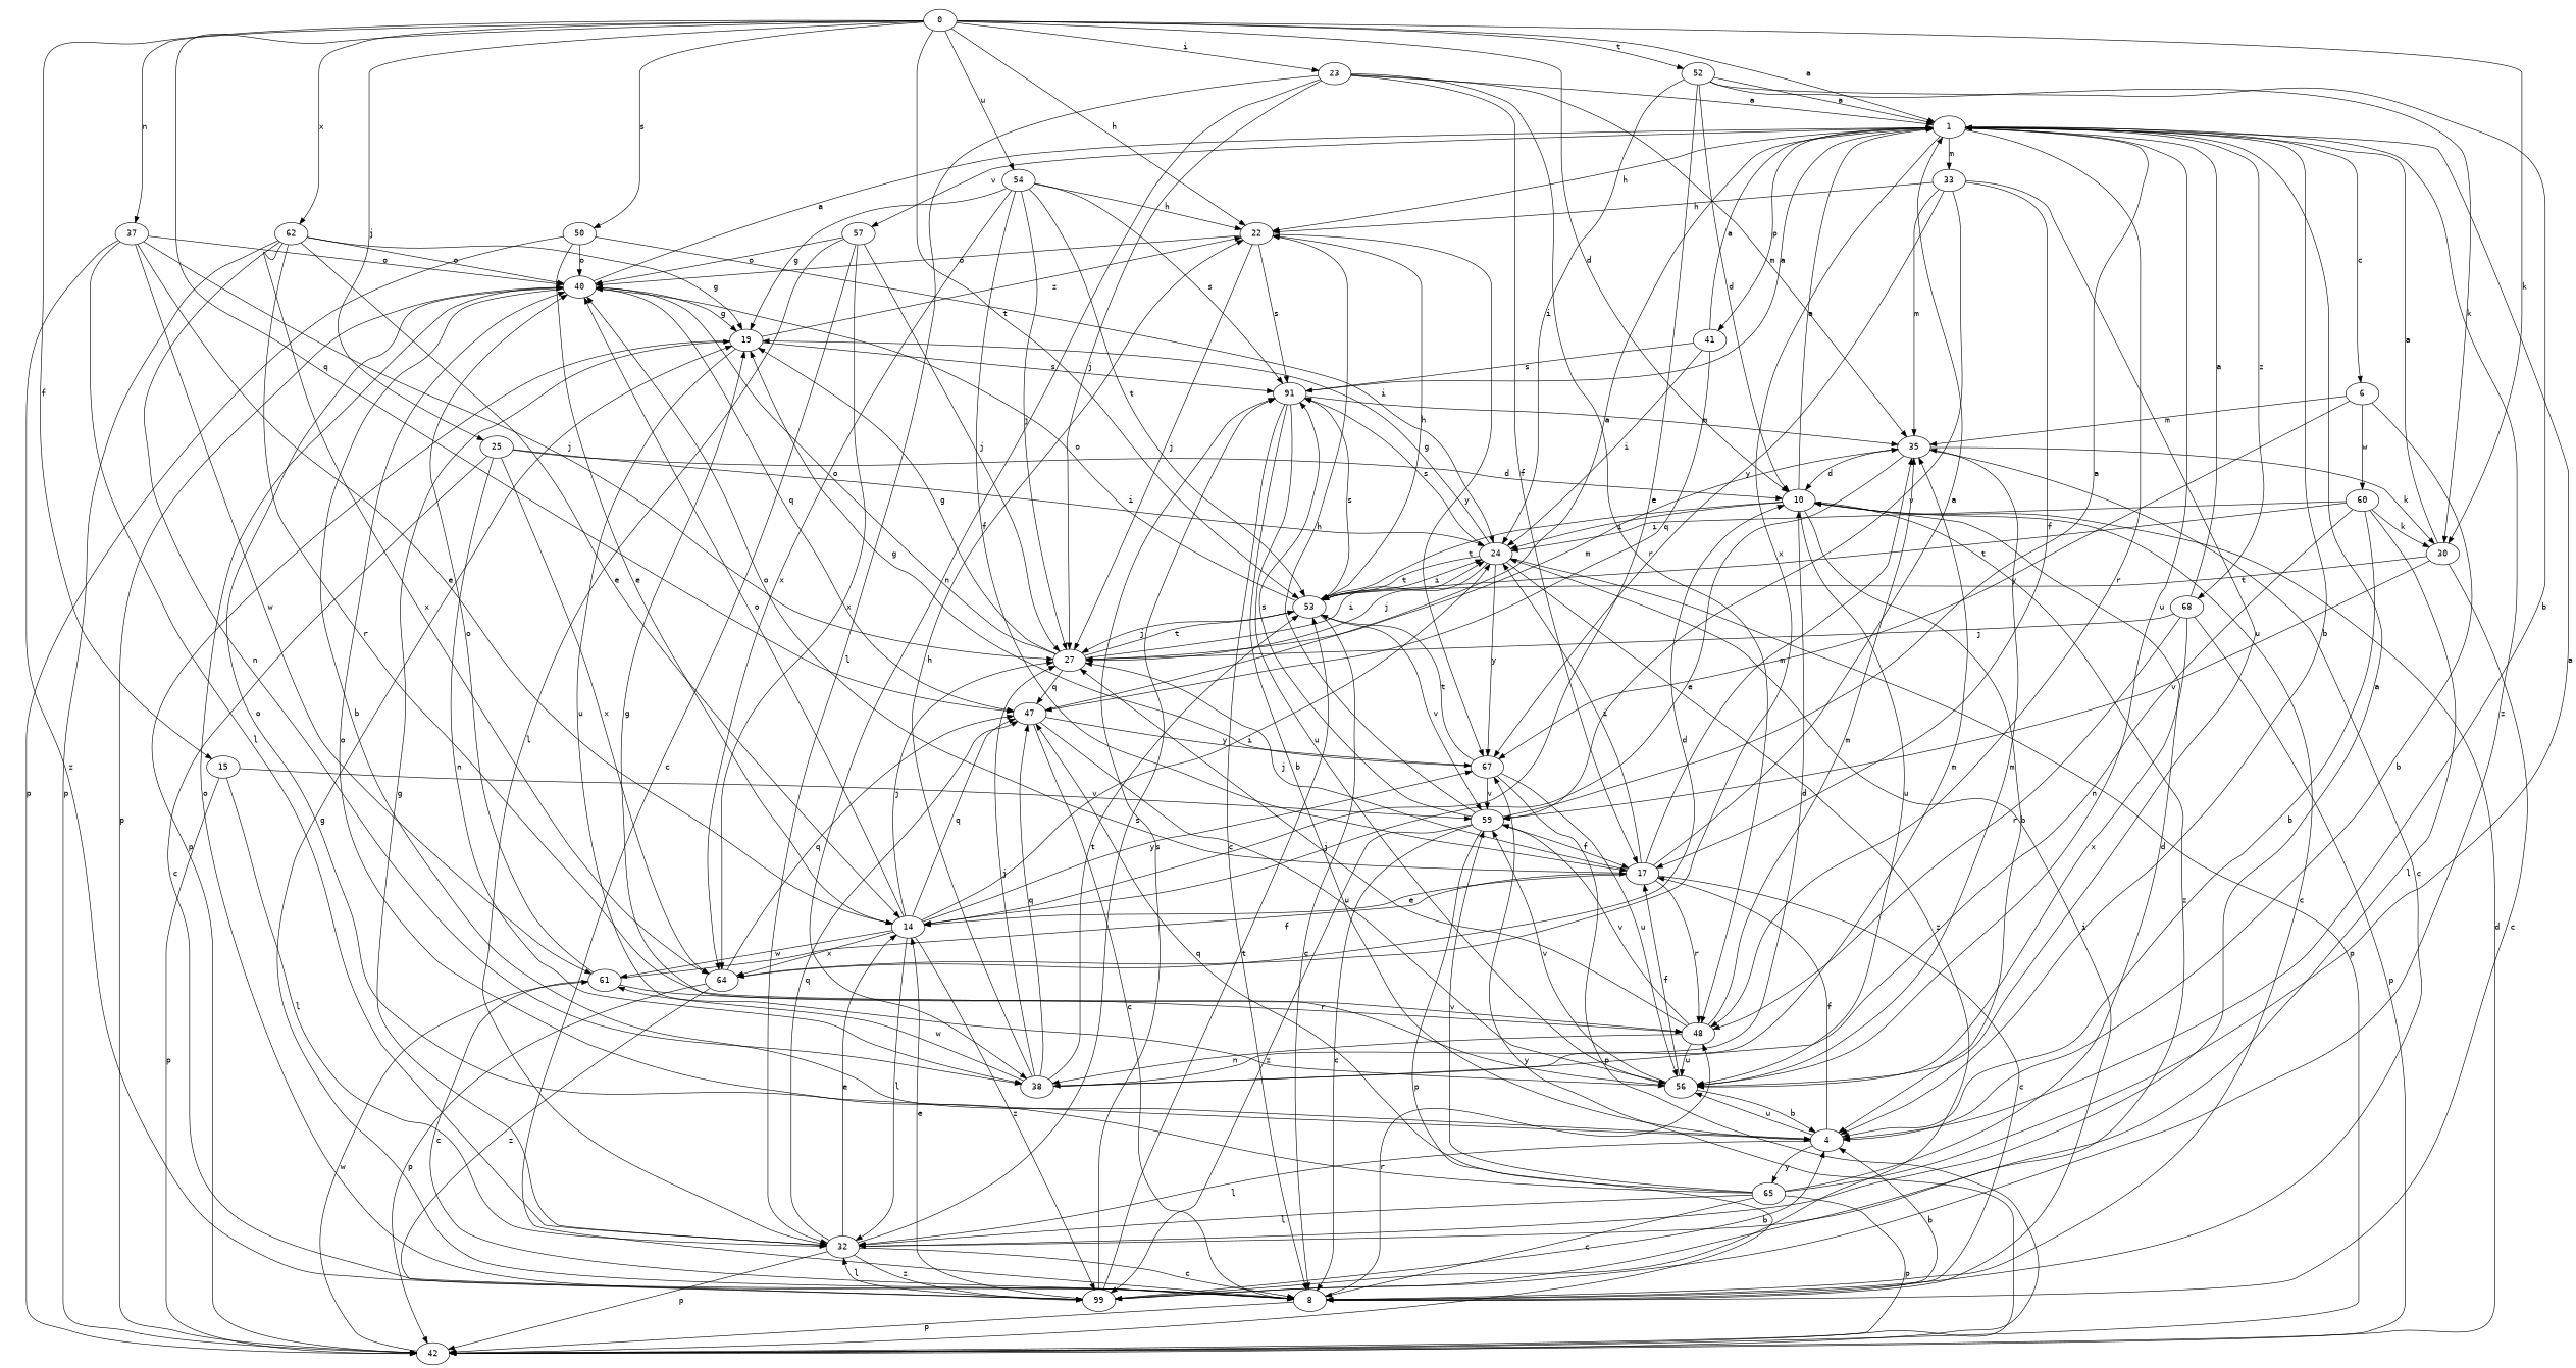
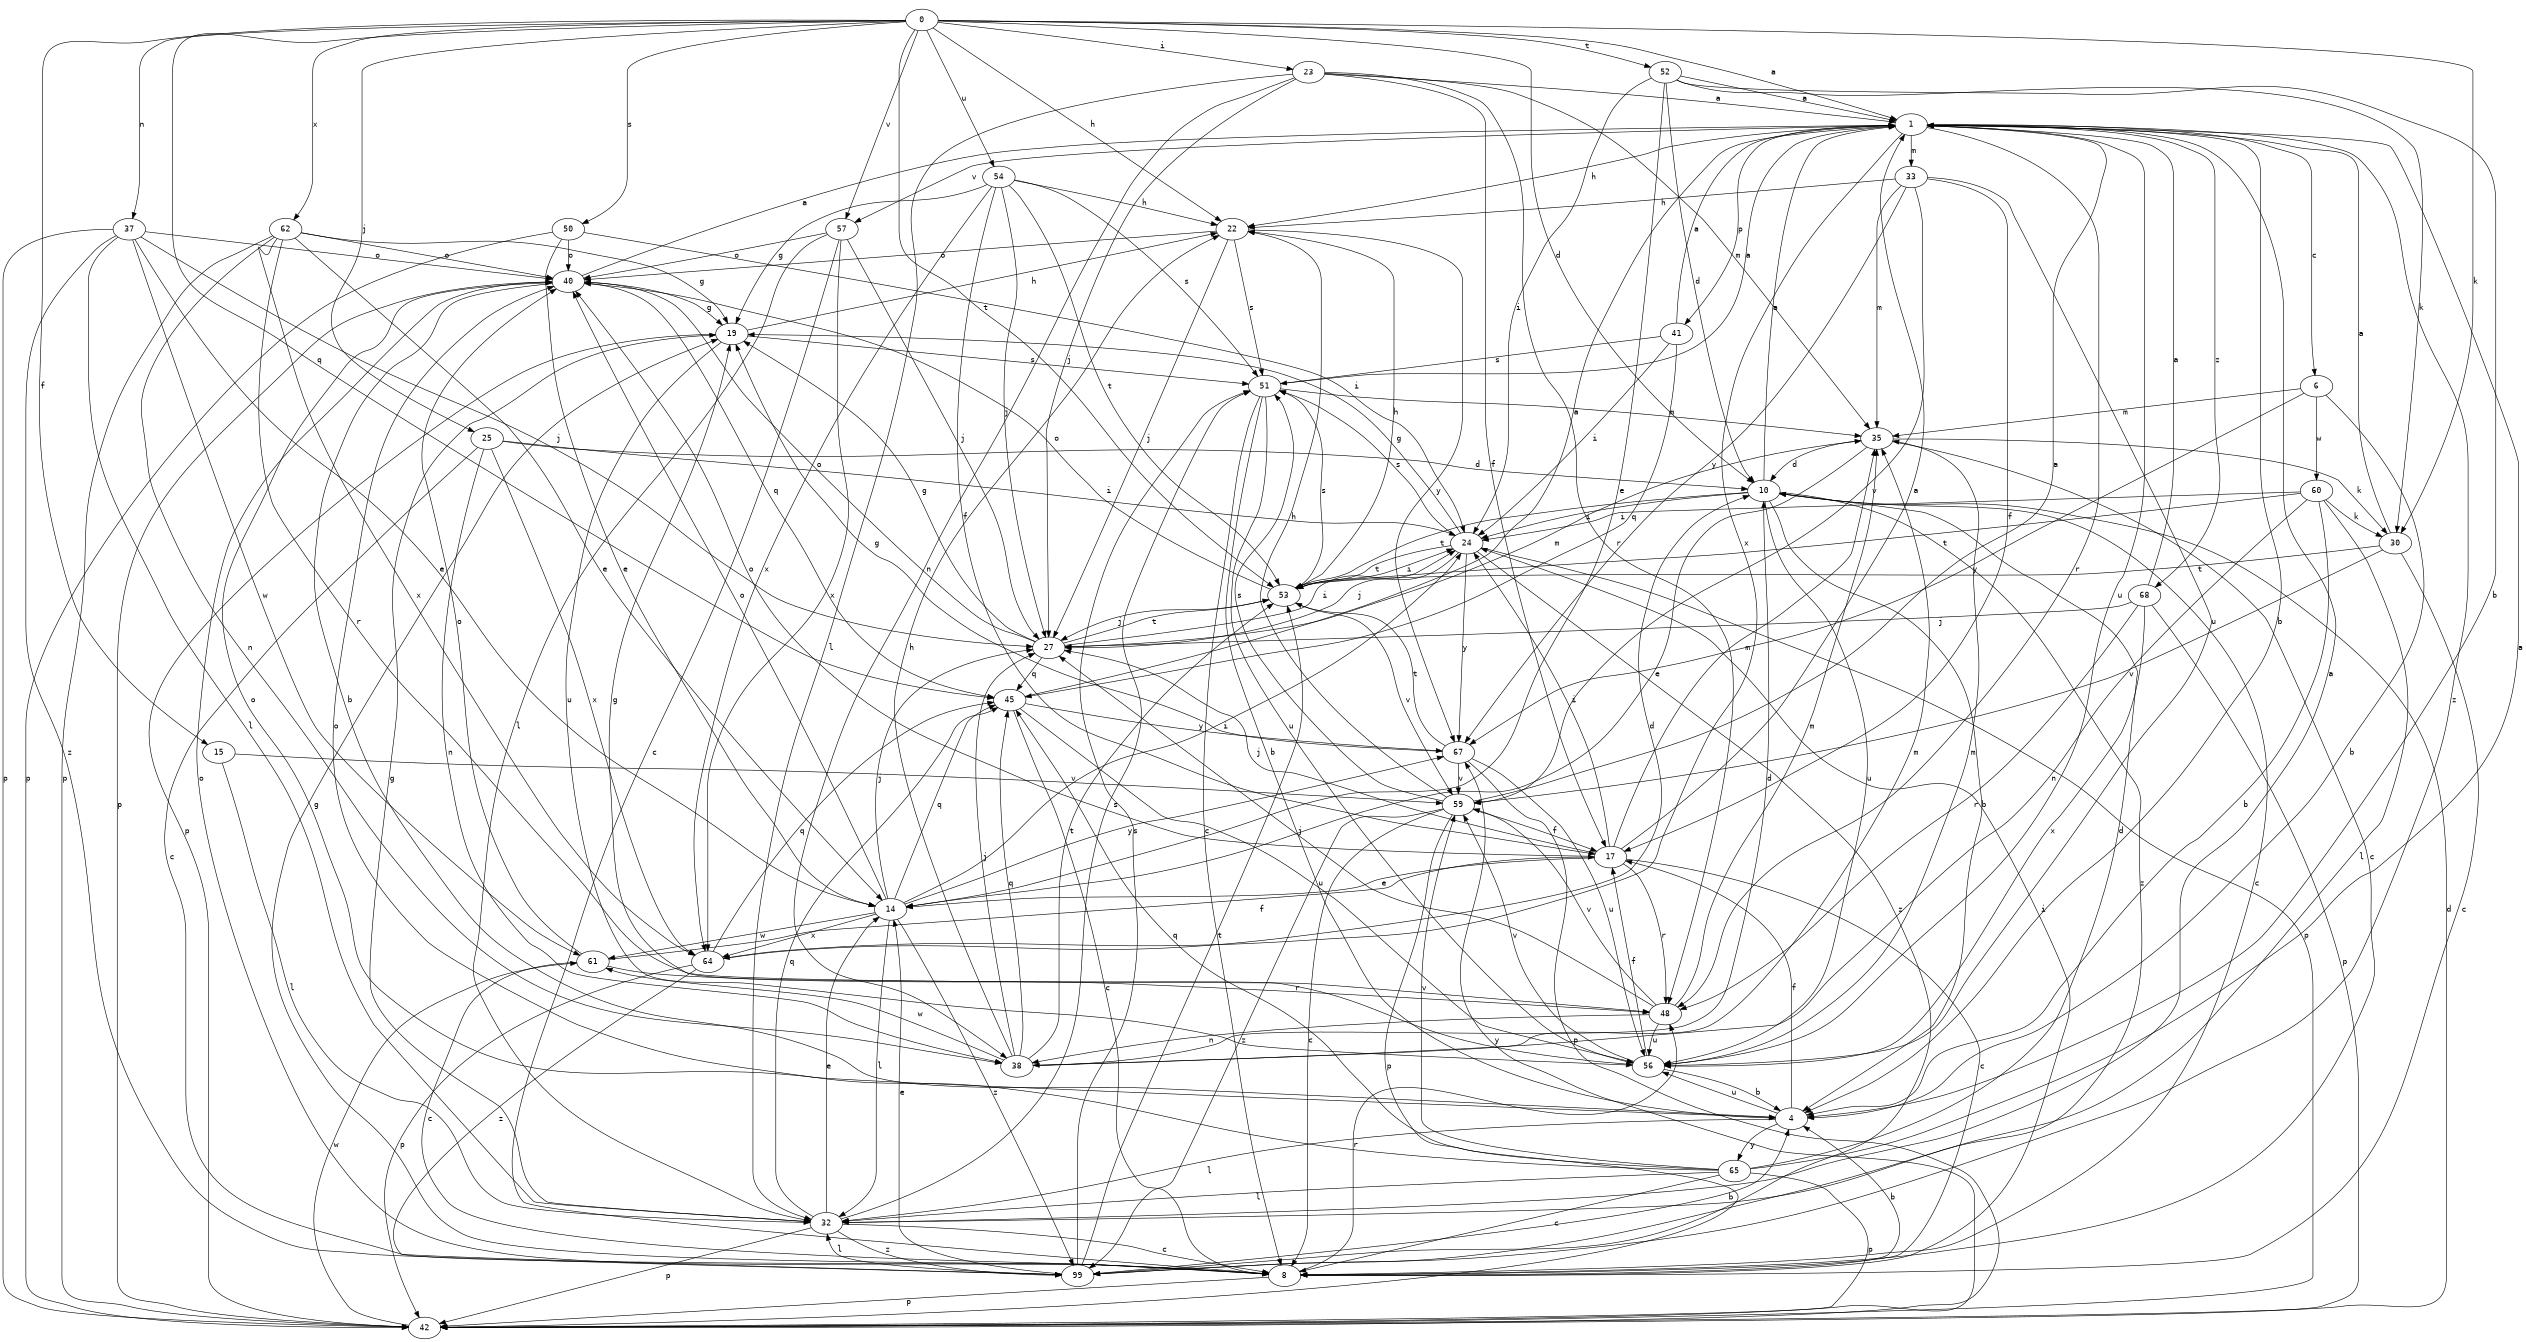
  strict digraph {
    fontname="DejaVu Sans Mono"
    node [fontname="DejaVu Sans Mono"]
    edge [fontname="DejaVu Sans Mono"]
    0
    1
    10
    15
    22
    23
    25
    30
    37
-   45 [label=47]
+   45
    50
    52
    53
    54
    57
    62
    4
    6
    33
    41
    48
    56
    64
    68
    n25 [label=99]
    8
    24
    32
    42
    59
    40
    67
    27
-   51 [label=91]
+   51
    17
    35
    38
    14
    61
    19
    65
    60
    0 -> 1 [label=a]
    0 -> 10 [label=d]
    0 -> 15 [label=f]
    0 -> 22 [label=h]
    0 -> 23 [label=i]
    0 -> 25 [label=j]
    0 -> 30 [label=k]
    0 -> 37 [label=n]
    0 -> 45 [label=q]
    0 -> 50 [label=s]
    0 -> 52 [label=t]
    0 -> 53 [label=t]
    0 -> 54 [label=u]
+   0 -> 57 [label=v]
    0 -> 62 [label=x]
    1 -> 22 [label=h]
    1 -> 57 [label=v]
    1 -> 4 [label=b]
    1 -> 6 [label=c]
    1 -> 33 [label=m]
    1 -> 41 [label=p]
    1 -> 48 [label=r]
    1 -> 56 [label=u]
    1 -> 64 [label=x]
    1 -> 68 [label=z]
    1 -> n25 [label=z]
    10 -> 1 [label=a]
    10 -> 53 [label=t]
    10 -> 4 [label=b]
    10 -> 56 [label=u]
    10 -> n25 [label=z]
    10 -> 8 [label=c]
    10 -> 24 [label=i]
    15 -> 32 [label=l]
-   15 -> 42 [label=p]
+   37 -> 42 [label=p]
    15 -> 59 [label=v]
    22 -> 40 [label=o]
    22 -> 67 [label=y]
    22 -> 27 [label=j]
    22 -> 51 [label=s]
    23 -> 1 [label=a]
    23 -> 48 [label=r]
    23 -> 32 [label=l]
    23 -> 27 [label=j]
    23 -> 17 [label=f]
    23 -> 35 [label=m]
    23 -> 38 [label=n]
    25 -> 10 [label=d]
    25 -> 64 [label=x]
    25 -> 8 [label=c]
    25 -> 24 [label=i]
    25 -> 38 [label=n]
    30 -> 1 [label=a]
    30 -> 53 [label=t]
    30 -> 8 [label=c]
    30 -> 59 [label=v]
    37 -> n25 [label=z]
    37 -> 32 [label=l]
    37 -> 40 [label=o]
    37 -> 27 [label=j]
    37 -> 14 [label=e]
    37 -> 61 [label=w]
    45 -> 1 [label=a]
    45 -> 56 [label=u]
    45 -> 8 [label=c]
    45 -> 67 [label=y]
    50 -> 24 [label=i]
    50 -> 42 [label=p]
    50 -> 40 [label=o]
    50 -> 14 [label=e]
    52 -> 1 [label=a]
    52 -> 10 [label=d]
    52 -> 30 [label=k]
    52 -> 4 [label=b]
    52 -> 24 [label=i]
    52 -> 14 [label=e]
    53 -> 22 [label=h]
-   53 -> 8 [label=c]
    53 -> 24 [label=i]
    53 -> 59 [label=v]
    53 -> 40 [label=o]
    53 -> 27 [label=j]
    53 -> 51 [label=s]
    54 -> 22 [label=h]
    54 -> 53 [label=t]
    54 -> 64 [label=x]
    54 -> 27 [label=j]
    54 -> 51 [label=s]
    54 -> 17 [label=f]
    54 -> 19 [label=g]
    57 -> 64 [label=x]
    57 -> 8 [label=c]
    57 -> 32 [label=l]
    57 -> 40 [label=o]
    57 -> 27 [label=j]
    62 -> 48 [label=r]
    62 -> 64 [label=x]
    62 -> 42 [label=p]
    62 -> 40 [label=o]
    62 -> 38 [label=n]
    62 -> 14 [label=e]
    62 -> 19 [label=g]
    4 -> 56 [label=u]
    4 -> 32 [label=l]
    4 -> 40 [label=o]
    4 -> 17 [label=f]
    4 -> 65 [label=y]
    6 -> 4 [label=b]
    6 -> 67 [label=y]
    6 -> 35 [label=m]
    6 -> 60 [label=w]
    33 -> 22 [label=h]
    33 -> 56 [label=u]
    33 -> 59 [label=v]
    33 -> 67 [label=y]
    33 -> 17 [label=f]
    33 -> 35 [label=m]
    41 -> 1 [label=a]
    41 -> 45 [label=q]
    41 -> 24 [label=i]
    41 -> 51 [label=s]
    48 -> 56 [label=u]
    48 -> 59 [label=v]
    48 -> 27 [label=j]
    48 -> 35 [label=m]
    48 -> 38 [label=n]
    56 -> 4 [label=b]
    56 -> 59 [label=v]
    56 -> 17 [label=f]
    56 -> 35 [label=m]
    56 -> 19 [label=g]
    64 -> 10 [label=d]
    64 -> 45 [label=q]
    64 -> n25 [label=z]
    64 -> 42 [label=p]
    68 -> 1 [label=a]
    68 -> 48 [label=r]
    68 -> 56 [label=x]
    68 -> 42 [label=p]
    68 -> 27 [label=j]
    n25 -> 53 [label=t]
    n25 -> 4 [label=b]
    n25 -> 32 [label=l]
    n25 -> 51 [label=s]
    n25 -> 14 [label=e]
    8 -> 4 [label=b]
    8 -> 48 [label=r]
    8 -> 24 [label=i]
    8 -> 42 [label=p]
    8 -> 40 [label=o]
    8 -> 19 [label=g]
    24 -> 53 [label=t]
    24 -> n25 [label=z]
    24 -> 42 [label=p]
    24 -> 67 [label=y]
    24 -> 27 [label=j]
    24 -> 51 [label=s]
    24 -> 19 [label=g]
    32 -> 1 [label=a]
    32 -> 45 [label=q]
    32 -> n25 [label=z]
    32 -> 8 [label=c]
    32 -> 42 [label=p]
    32 -> 51 [label=s]
    32 -> 14 [label=e]
    32 -> 19 [label=g]
    42 -> 10 [label=d]
    42 -> 67 [label=y]
    42 -> 61 [label=w]
    59 -> 1 [label=a]
    59 -> 22 [label=h]
    59 -> n25 [label=z]
    59 -> 8 [label=c]
    59 -> 42 [label=p]
    59 -> 51 [label=s]
    59 -> 17 [label=f]
    40 -> 1 [label=a]
    40 -> 45 [label=q]
    40 -> 4 [label=b]
    40 -> 42 [label=p]
    40 -> 19 [label=g]
    67 -> 53 [label=t]
    67 -> 56 [label=u]
    67 -> 42 [label=p]
    67 -> 59 [label=v]
    67 -> 19 [label=g]
    27 -> 45 [label=q]
    27 -> 53 [label=t]
    27 -> 24 [label=i]
    27 -> 40 [label=o]
    27 -> 35 [label=m]
    27 -> 19 [label=g]
    51 -> 1 [label=a]
    51 -> 4 [label=b]
    51 -> 56 [label=u]
    51 -> 8 [label=c]
    51 -> 35 [label=m]
    17 -> 1 [label=a]
    17 -> 48 [label=r]
    17 -> 8 [label=c]
    17 -> 24 [label=i]
    17 -> 40 [label=o]
    17 -> 27 [label=j]
    17 -> 35 [label=m]
    17 -> 14 [label=e]
    35 -> 10 [label=d]
    35 -> 30 [label=k]
    35 -> 8 [label=c]
    35 -> 14 [label=e]
    38 -> 10 [label=d]
    38 -> 22 [label=h]
    38 -> 45 [label=q]
    38 -> 53 [label=t]
    38 -> 27 [label=j]
    38 -> 35 [label=m]
    38 -> 61 [label=w]
    14 -> 45 [label=q]
    14 -> 64 [label=x]
    14 -> n25 [label=z]
    14 -> 24 [label=i]
    14 -> 32 [label=l]
    14 -> 40 [label=o]
    14 -> 67 [label=y]
    14 -> 27 [label=j]
    14 -> 61 [label=w]
    61 -> 48 [label=r]
    61 -> 8 [label=c]
    61 -> 40 [label=o]
    61 -> 17 [label=f]
-   19 -> 22 [label=z]
+   19 -> 22 [label=h]
    19 -> 56 [label=u]
    19 -> 42 [label=p]
    19 -> 51 [label=s]
    65 -> 1 [label=a]
    65 -> 10 [label=d]
    65 -> 45 [label=q]
    65 -> 8 [label=c]
    65 -> 32 [label=l]
    65 -> 42 [label=p]
    65 -> 59 [label=v]
    65 -> 40 [label=o]
    60 -> 30 [label=k]
    60 -> 53 [label=t]
    60 -> 4 [label=b]
    60 -> 24 [label=i]
    60 -> 32 [label=l]
    60 -> 38 [label=n]
  }
